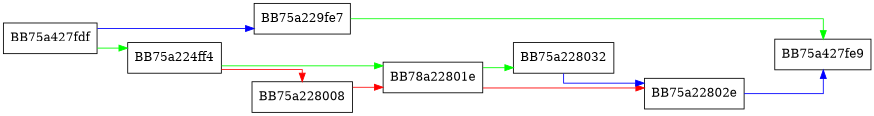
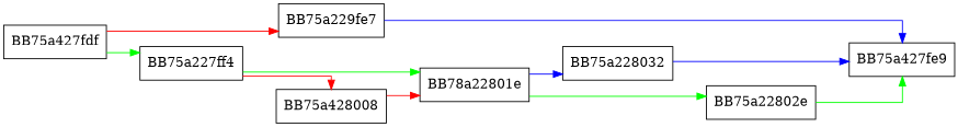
  digraph {
    rankdir=LR
    splines=ortho
    node [shape=box]
    edge [color=red]
    n1 [label=BB75a229fe7]
    n2 [label=BB75a427fe9]
    n3 [label=BB75a427fdf]
-   BB75a227ff4 [label=BB75a224ff4]
+   BB75a227ff4
    n5 [label=BB78a22801e]
-   BB75a228008
+   BB75a228008 [label=BB75a428008]
    BB75a228032
    BB75a22802e
-   n1 -> n2 [color=green]
-   n3 -> n1 [color=blue]
+   n1 -> n2 [color=blue]
+   n3 -> n1
    n3 -> BB75a227ff4 [color=green]
    BB75a227ff4 -> n5 [color=green]
    BB75a227ff4 -> BB75a228008
-   n5 -> BB75a228032 [color=green]
-   n5 -> BB75a22802e
+   n5 -> BB75a228032 [color=blue]
+   n5 -> BB75a22802e [color=green]
    BB75a228008 -> n5
-   BB75a228032 -> BB75a22802e [color=blue]
-   BB75a22802e -> n2 [color=blue]
+   BB75a228032 -> n2 [color=blue]
+   BB75a22802e -> n2 [color=green]
  }
